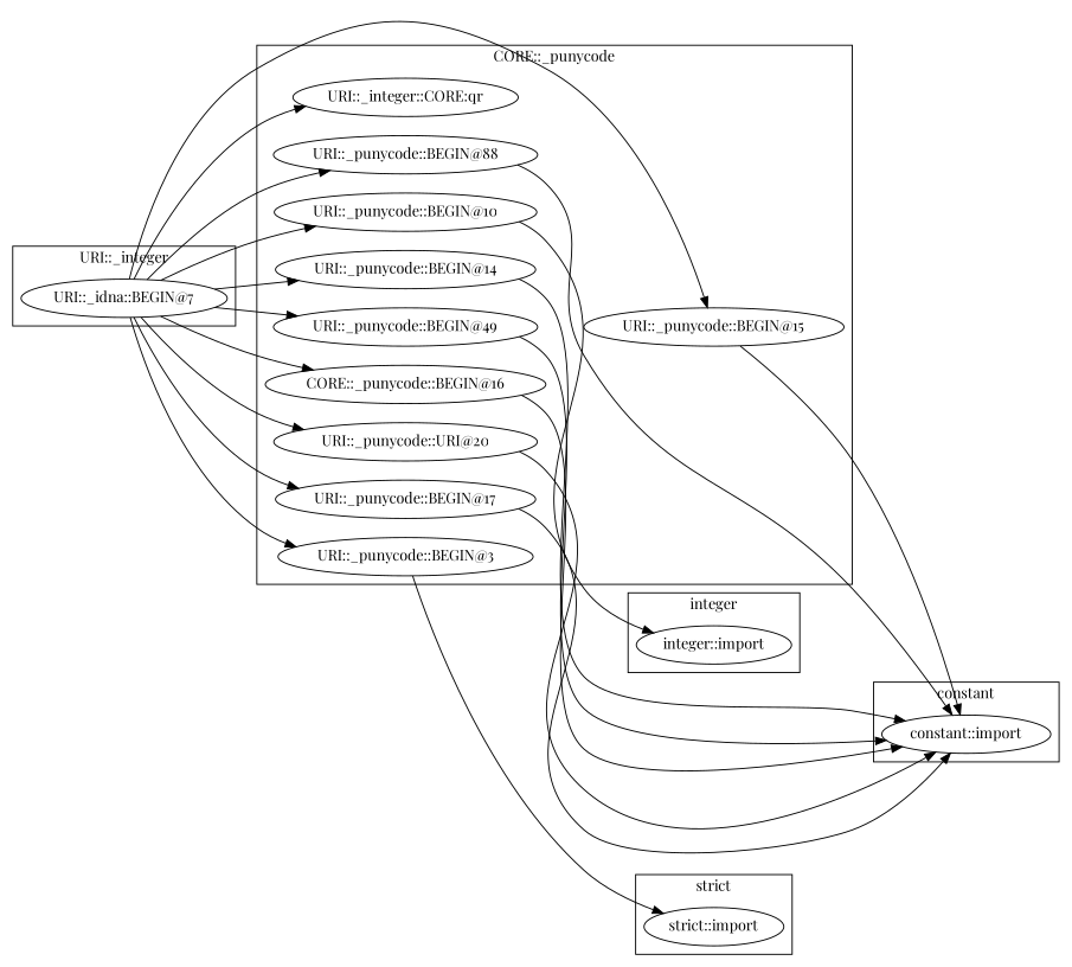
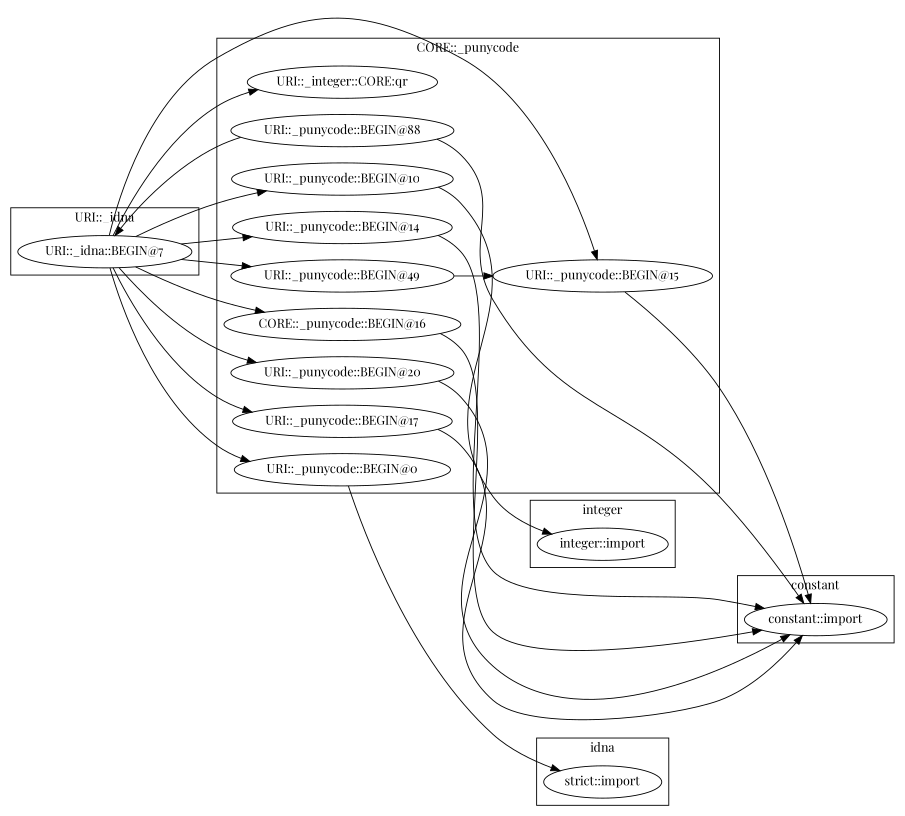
  digraph {
    fontname="Playfair Display"
    rankdir=LR
    node [fontname="Playfair Display"]
    edge [fontname="Playfair Display"]
    "URI::_punycode::BEGIN@15"
    n2 [label="URI::_integer::CORE:qr"]
    n3 [label="URI::_punycode::BEGIN@88"]
    "URI::_punycode::BEGIN@10"
    "URI::_punycode::BEGIN@14"
    n6 [label="URI::_punycode::BEGIN@49"]
    n7 [label="CORE::_punycode::BEGIN@16"]
-   "URI::_punycode::BEGIN@20" [label="URI::_punycode::URI@20"]
+   "URI::_punycode::BEGIN@20"
    "URI::_punycode::BEGIN@17"
-   "URI::_punycode::BEGIN@3"
+   "URI::_punycode::BEGIN@3" [label="URI::_punycode::BEGIN@0"]
    "URI::_idna::BEGIN@7"
    "constant::import"
    "strict::import"
    "integer::import"
    subgraph cluster_1 {
      label="CORE::_punycode"
      "URI::_punycode::BEGIN@15"
      n2
      n3
      "URI::_punycode::BEGIN@10"
      "URI::_punycode::BEGIN@14"
      n6
      n7
      "URI::_punycode::BEGIN@20"
      "URI::_punycode::BEGIN@17"
      "URI::_punycode::BEGIN@3"
    }
    subgraph cluster_2 {
-     label="URI::_integer"
+     label="URI::_idna"
      "URI::_idna::BEGIN@7"
    }
    subgraph cluster_3 {
      label=constant
      "constant::import"
    }
    subgraph cluster_4 {
-     label="strict"
+     label=idna
      "strict::import"
    }
    subgraph cluster_5 {
      label=integer
      "integer::import"
    }
    "URI::_punycode::BEGIN@15" -> "constant::import"
    n3 -> "constant::import"
    "URI::_punycode::BEGIN@10" -> "integer::import"
    "URI::_punycode::BEGIN@14" -> "constant::import"
-   n6 -> "constant::import"
+   n6 -> "URI::_punycode::BEGIN@15"
    n7 -> "constant::import"
    "URI::_punycode::BEGIN@20" -> "constant::import"
    "URI::_punycode::BEGIN@17" -> "constant::import"
    "URI::_punycode::BEGIN@3" -> "strict::import"
    "URI::_idna::BEGIN@7" -> "URI::_punycode::BEGIN@15"
    "URI::_idna::BEGIN@7" -> n2
-   "URI::_idna::BEGIN@7" -> n3
+   n3 -> "URI::_idna::BEGIN@7"
    "URI::_idna::BEGIN@7" -> "URI::_punycode::BEGIN@10"
    "URI::_idna::BEGIN@7" -> "URI::_punycode::BEGIN@14"
    "URI::_idna::BEGIN@7" -> n6
    "URI::_idna::BEGIN@7" -> n7
    "URI::_idna::BEGIN@7" -> "URI::_punycode::BEGIN@20"
    "URI::_idna::BEGIN@7" -> "URI::_punycode::BEGIN@17"
    "URI::_idna::BEGIN@7" -> "URI::_punycode::BEGIN@3"
  }
